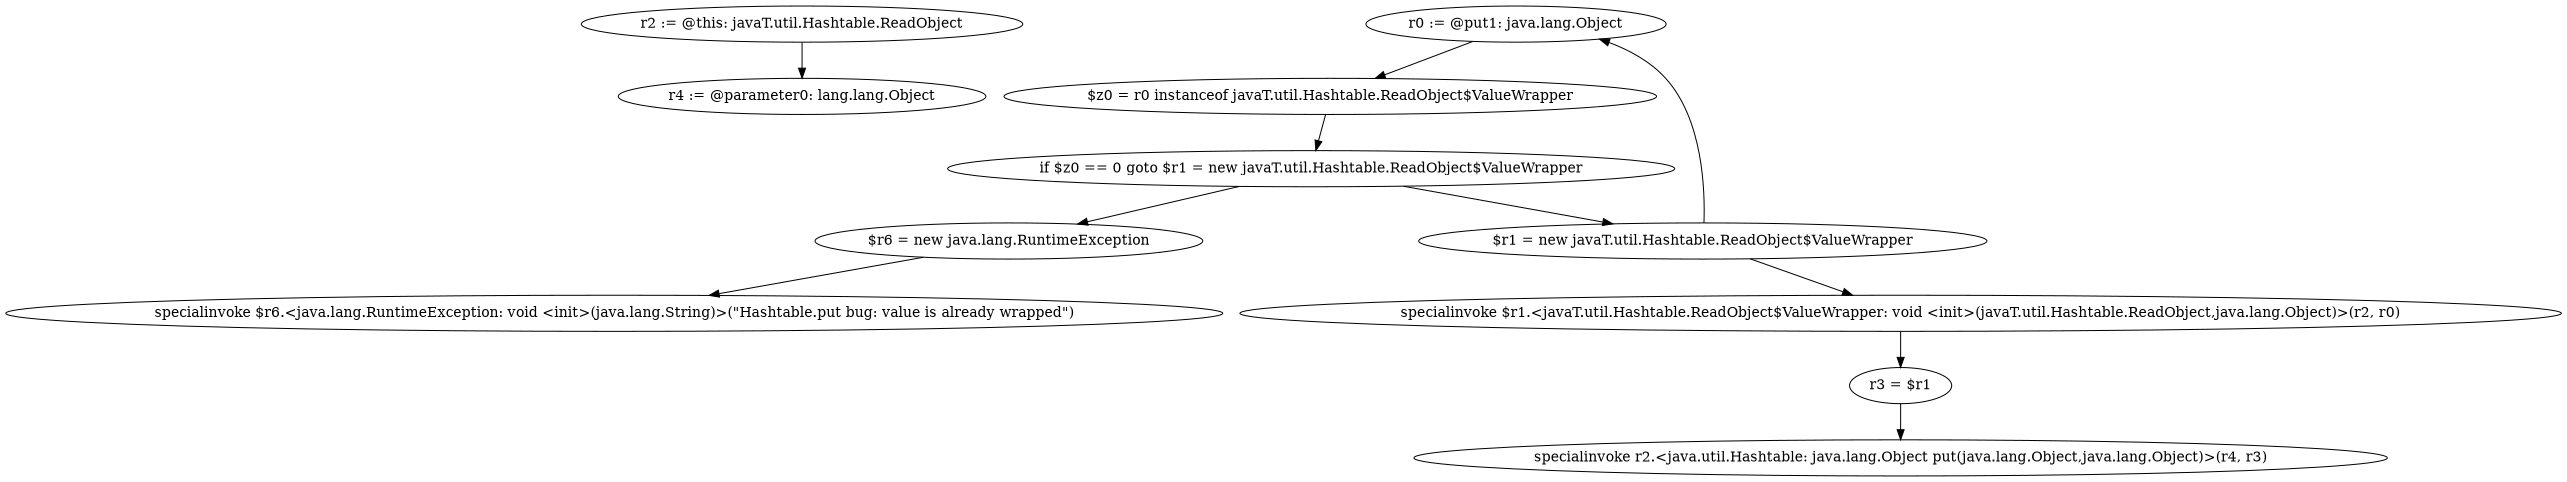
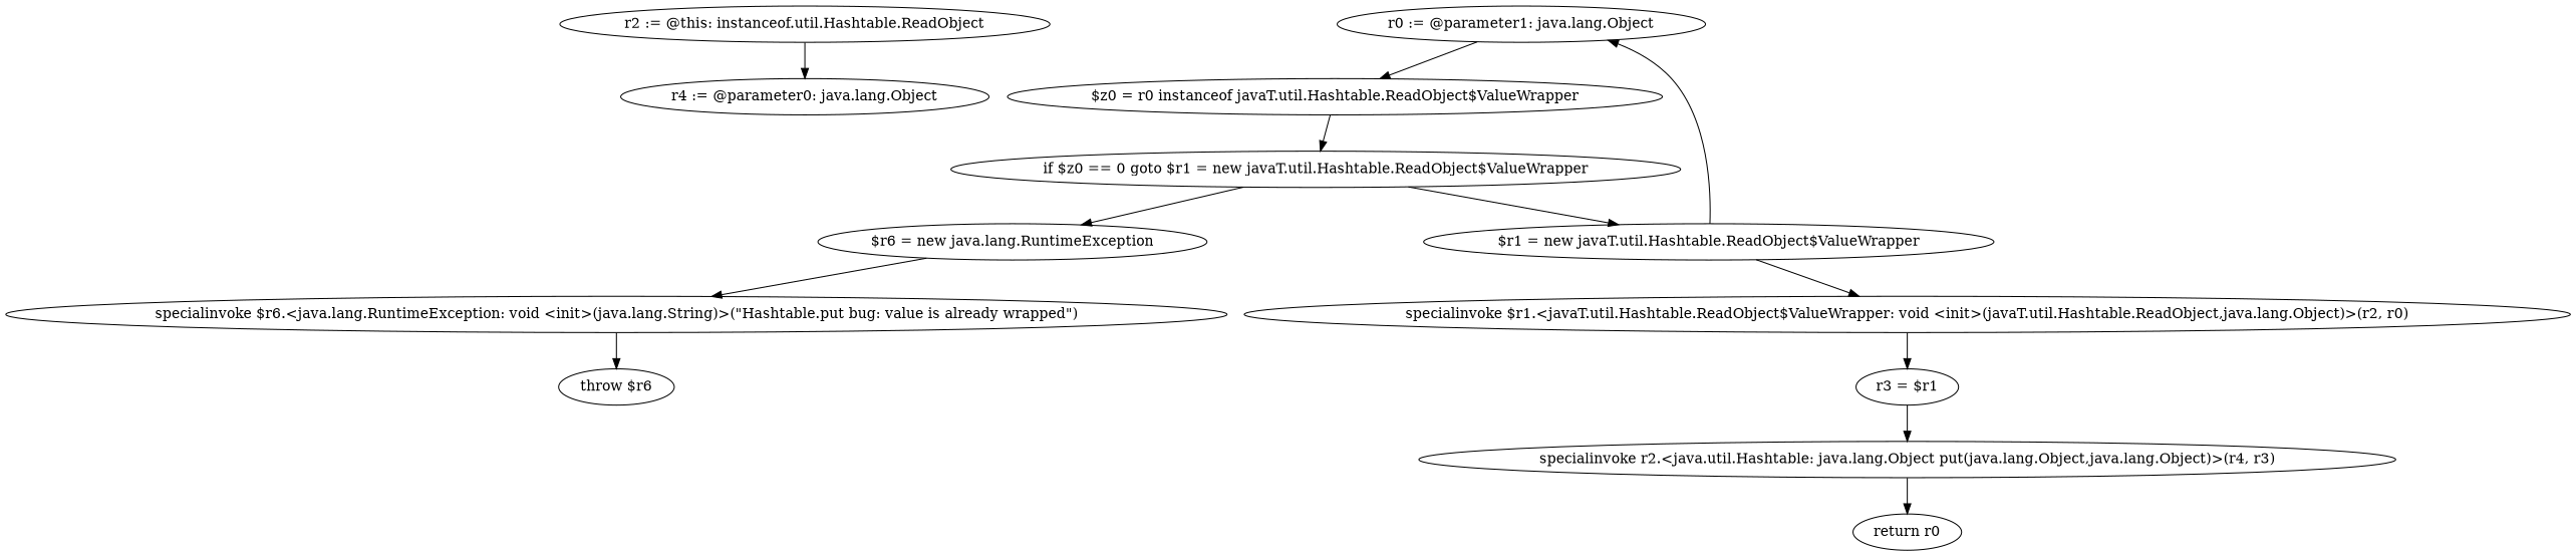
  digraph {
-   "r2 := @this: javaT.util.Hashtable.ReadObject"
-   "r4 := @parameter0: java.lang.Object" [label="r4 := @parameter0: lang.lang.Object"]
-   "r0 := @parameter1: java.lang.Object" [label="r0 := @put1: java.lang.Object"]
+   "r2 := @this: javaT.util.Hashtable.ReadObject" [label="r2 := @this: instanceof.util.Hashtable.ReadObject"]
+   "r4 := @parameter0: java.lang.Object"
+   "r0 := @parameter1: java.lang.Object"
    "$z0 = r0 instanceof javaT.util.Hashtable.ReadObject$ValueWrapper"
    "if $z0 == 0 goto $r1 = new javaT.util.Hashtable.ReadObject$ValueWrapper"
    "$r6 = new java.lang.RuntimeException"
    "$r1 = new javaT.util.Hashtable.ReadObject$ValueWrapper"
    "specialinvoke $r6.<java.lang.RuntimeException: void <init>(java.lang.String)>(\"Hashtable.put bug: value is already wrapped\")"
    "specialinvoke $r1.<javaT.util.Hashtable.ReadObject$ValueWrapper: void <init>(javaT.util.Hashtable.ReadObject,java.lang.Object)>(r2, r0)"
+   "throw $r6"
    "r3 = $r1"
    "specialinvoke r2.<java.util.Hashtable: java.lang.Object put(java.lang.Object,java.lang.Object)>(r4, r3)"
+   "return r0"
    "r2 := @this: javaT.util.Hashtable.ReadObject" -> "r4 := @parameter0: java.lang.Object"
    "r0 := @parameter1: java.lang.Object" -> "$z0 = r0 instanceof javaT.util.Hashtable.ReadObject$ValueWrapper"
    "$z0 = r0 instanceof javaT.util.Hashtable.ReadObject$ValueWrapper" -> "if $z0 == 0 goto $r1 = new javaT.util.Hashtable.ReadObject$ValueWrapper"
    "if $z0 == 0 goto $r1 = new javaT.util.Hashtable.ReadObject$ValueWrapper" -> "$r6 = new java.lang.RuntimeException"
    "if $z0 == 0 goto $r1 = new javaT.util.Hashtable.ReadObject$ValueWrapper" -> "$r1 = new javaT.util.Hashtable.ReadObject$ValueWrapper"
    "$r6 = new java.lang.RuntimeException" -> "specialinvoke $r6.<java.lang.RuntimeException: void <init>(java.lang.String)>(\"Hashtable.put bug: value is already wrapped\")"
    "$r1 = new javaT.util.Hashtable.ReadObject$ValueWrapper" -> "r0 := @parameter1: java.lang.Object"
    "$r1 = new javaT.util.Hashtable.ReadObject$ValueWrapper" -> "specialinvoke $r1.<javaT.util.Hashtable.ReadObject$ValueWrapper: void <init>(javaT.util.Hashtable.ReadObject,java.lang.Object)>(r2, r0)"
+   "specialinvoke $r6.<java.lang.RuntimeException: void <init>(java.lang.String)>(\"Hashtable.put bug: value is already wrapped\")" -> "throw $r6"
    "specialinvoke $r1.<javaT.util.Hashtable.ReadObject$ValueWrapper: void <init>(javaT.util.Hashtable.ReadObject,java.lang.Object)>(r2, r0)" -> "r3 = $r1"
    "r3 = $r1" -> "specialinvoke r2.<java.util.Hashtable: java.lang.Object put(java.lang.Object,java.lang.Object)>(r4, r3)"
+   "specialinvoke r2.<java.util.Hashtable: java.lang.Object put(java.lang.Object,java.lang.Object)>(r4, r3)" -> "return r0"
  }
